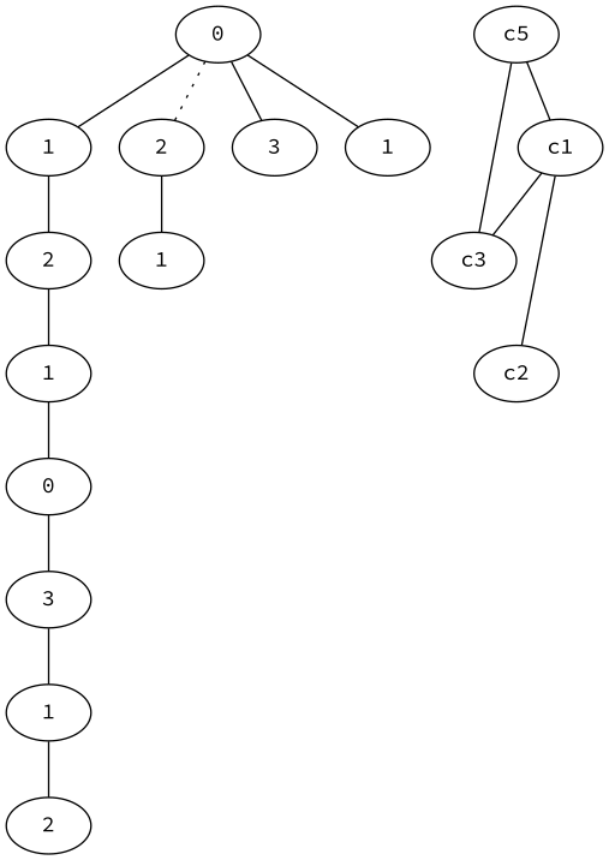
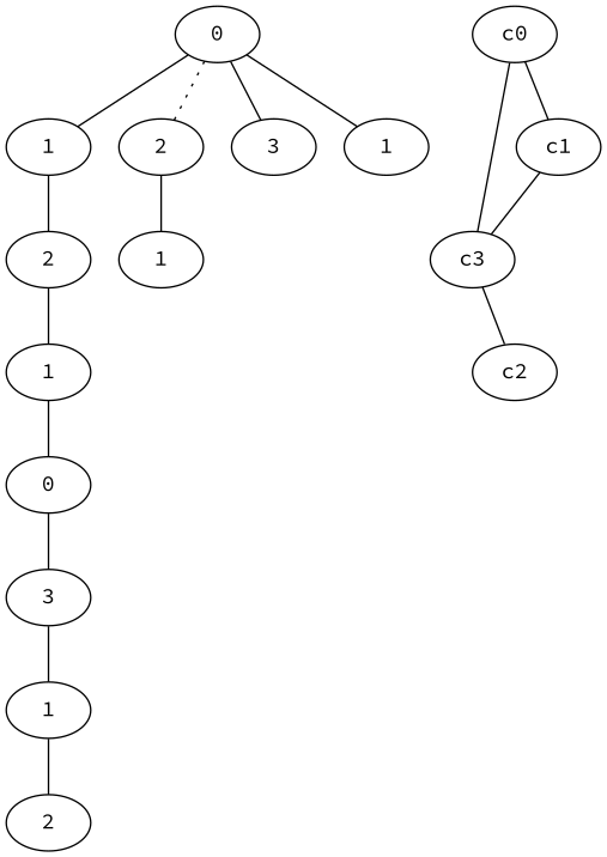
  graph {
    fontname="Source Code Pro"
    node [fontname="Source Code Pro"]
    edge [fontname="Source Code Pro"]
    n1 [label=0]
    n2 [label=1]
    n3 [label=2]
    n4 [label=3]
    n5 [label=1]
    n6 [label=2]
    n7 [label=1]
    n8 [label=1]
    n9 [label=0]
    n10 [label=3]
    n11 [label=1]
    n12 [label=2]
-   c0 [label=c5]
+   c0
    c1
    c3
    c2
    n1 -- n2
    n1 -- n3 [style=dotted]
    n1 -- n4
    n1 -- n5
    n2 -- n6
    n3 -- n7
    n6 -- n8
    n8 -- n9
    n9 -- n10
    n10 -- n11
    n11 -- n12
    c0 -- c1
    c0 -- c3
    c1 -- c3
-   c1 -- c2
+   c3 -- c2
  }
